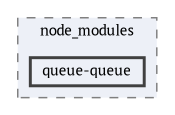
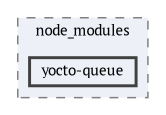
  digraph {
    compound=true
    fontname="PT Serif"
-   n1 [color=grey25 fillcolor="#edf0f7" fontname="PT Serif" fontsize=10 height=0.2 label="queue-queue" shape=box style="filled,bold" width=0.4]
+   n1 [color=grey25 fillcolor="#edf0f7" fontname="PT Serif" fontsize=10 height=0.2 label="yocto-queue" shape=box style="filled,bold" width=0.4]
    subgraph cluster_1 {
      bgcolor="#edf0f7"
      fontsize=10
      label=node_modules
      pencolor=grey50
      style="filled,dashed"
      n1
    }
  }
